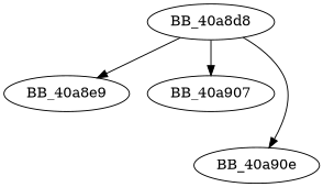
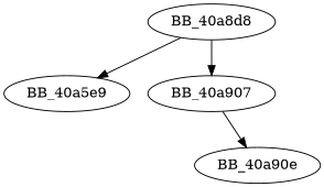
  digraph {
    BB_40a8d8
-   BB_40a8e9
+   BB_40a8e9 [label=BB_40a5e9]
    BB_40a907
    BB_40a90e
    BB_40a8d8 -> BB_40a8e9
    BB_40a8d8 -> BB_40a907
-   BB_40a8d8 -> BB_40a90e
+   BB_40a907 -> BB_40a90e
  }
